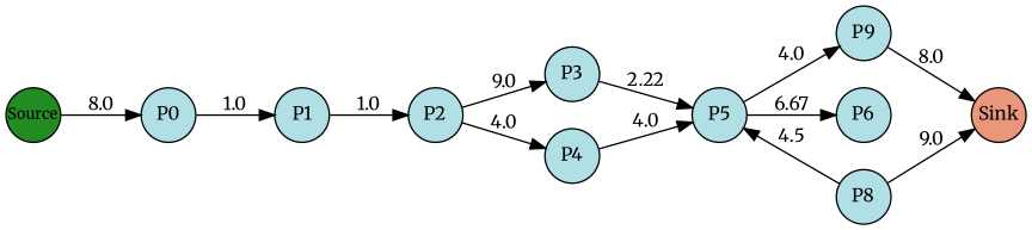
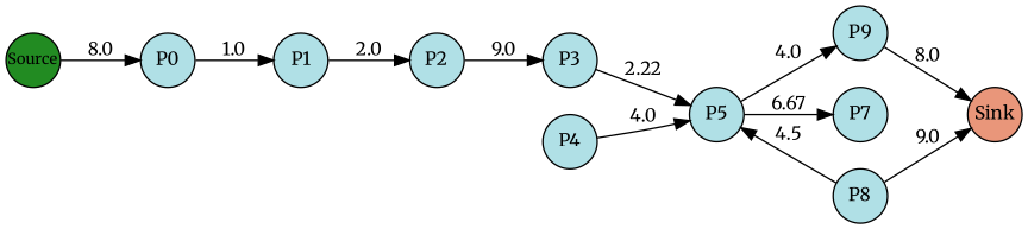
  digraph {
    fontname=Merriweather
    rankdir=LR
    splines=true
    node [fillcolor=powderblue fixedsize=true fontcolor=black fontname=Merriweather fontsize=12 margin=0 shape=circle style=filled]
    edge [fontcolor=black fontname=Merriweather fontsize=12 margin=0]
    n1 [fillcolor=forestgreen fontsize=10 label=Source width=0.5]
    n2 [label=P0 width=0.5]
    n3 [label=P1 width=0.5]
    n4 [label=P2 width=0.5]
    n5 [label=P3 width=0.5]
    n6 [label=P4 width=0.5]
    n7 [label=P5 width=0.5]
    n8 [label=P9 width=0.5]
-   n9 [label=P6 width=0.5]
+   n9 [label=P7 width=0.5]
    n10 [label=P8 width=0.5]
    n11 [fillcolor=darksalmon label=Sink width=0.5]
    subgraph sub_1 {
      rank=same
      n1
    }
    subgraph sub_2 {
      rank=same
      n2
    }
    subgraph sub_3 {
      rank=same
      n3
    }
    subgraph sub_4 {
      rank=same
      n4
    }
    subgraph sub_5 {
      rank=same
      n5
      n6
    }
    subgraph sub_6 {
      rank=same
      n7
    }
    subgraph sub_7 {
      rank=same
      n8
      n9
      n10
    }
    subgraph sub_8 {
      rank=same
      n11
    }
    n1 -> n2 [label=8.0]
    n2 -> n3 [label=1.0]
-   n3 -> n4 [label=1.0]
+   n3 -> n4 [label=2.0]
    n4 -> n5 [label=9.0]
-   n4 -> n6 [label=4.0]
    n5 -> n7 [label=2.22]
    n6 -> n7 [label=4.0]
    n7 -> n8 [label=4.0]
    n7 -> n9 [label=6.67]
    n8 -> n11 [label=8.0]
    n10 -> n7 [label=4.5]
    n10 -> n11 [label=9.0]
  }
